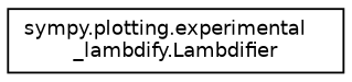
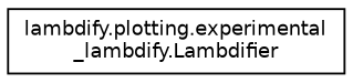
  digraph {
    rankdir=TB
-   n1 [color=black fillcolor=white fontname=Helvetica fontsize=10 height=0.2 label="sympy.plotting.experimental\l_lambdify.Lambdifier" shape=record style=filled width=0.4]
+   n1 [color=black fillcolor=white fontname=Helvetica fontsize=10 height=0.2 label="lambdify.plotting.experimental\l_lambdify.Lambdifier" shape=record style=filled width=0.4]
  }
